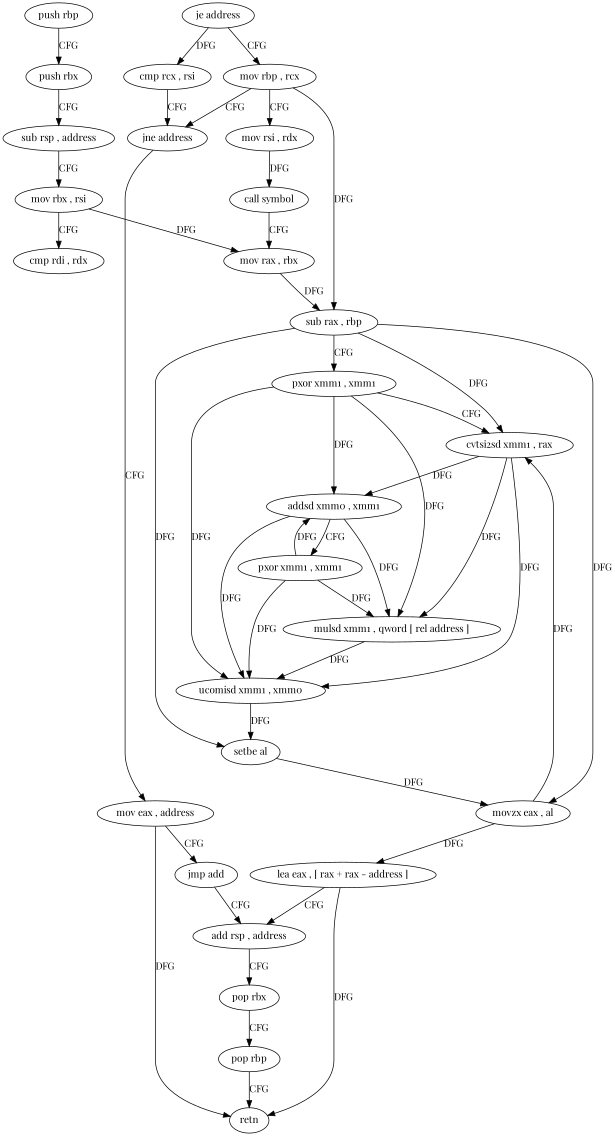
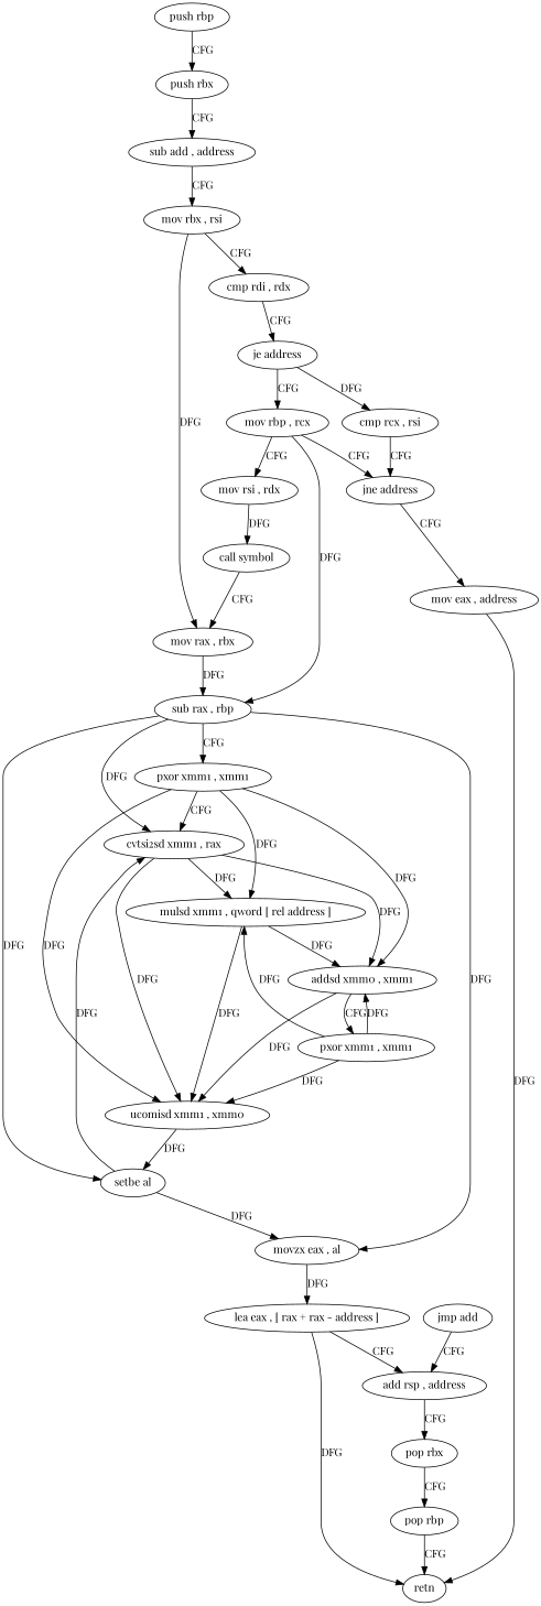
  digraph {
    fontname="Playfair Display"
    node [fontname="Playfair Display"]
    edge [fontname="Playfair Display"]
    n1 [label="push rbp"]
    n2 [label="push rbx"]
-   n3 [label="sub rsp , address"]
+   n3 [label="sub add , address"]
    n4 [label="mov rbx , rsi"]
    n5 [label="cmp rdi , rdx"]
    n6 [label="mov rax , rbx"]
    n7 [label="je address"]
    n8 [label="sub rax , rbp"]
    n9 [label="cmp rcx , rsi"]
    n10 [label="mov rbp , rcx"]
    n11 [label="jne address"]
    n12 [label="mov rsi , rdx"]
    n13 [label="mov eax , address"]
    n14 [label="call symbol"]
    n15 [label="pxor xmm1 , xmm1"]
    n16 [label="cvtsi2sd xmm1 , rax"]
    n17 [label="setbe al"]
    n18 [label="movzx eax , al"]
    n19 [label="jmp add"]
    n20 [label=retn]
    n21 [label="add rsp , address"]
    n22 [label="mulsd xmm1 , qword [ rel address ]"]
    n23 [label="addsd xmm0 , xmm1"]
    n24 [label="ucomisd xmm1 , xmm0"]
    n25 [label="lea eax , [ rax + rax - address ]"]
    n26 [label="pxor xmm1 , xmm1"]
    n27 [label="pop rbx"]
    n28 [label="pop rbp"]
    n1 -> n2 [label=CFG]
    n2 -> n3 [label=CFG]
    n3 -> n4 [label=CFG]
    n4 -> n5 [label=CFG]
    n4 -> n6 [label=DFG]
+   n5 -> n7 [label=CFG]
    n6 -> n8 [label=DFG]
    n7 -> n9 [label=DFG]
    n7 -> n10 [label=CFG]
    n8 -> n15 [label=CFG]
    n8 -> n16 [label=DFG]
    n8 -> n17 [label=DFG]
    n8 -> n18 [label=DFG]
    n9 -> n11 [label=CFG]
    n10 -> n8 [label=DFG]
    n10 -> n11 [label=CFG]
    n10 -> n12 [label=CFG]
    n11 -> n13 [label=CFG]
    n12 -> n14 [label=DFG]
-   n13 -> n19 [label=CFG]
    n13 -> n20 [label=DFG]
    n14 -> n6 [label=CFG]
    n15 -> n16 [label=CFG]
    n15 -> n22 [label=DFG]
    n15 -> n23 [label=DFG]
    n15 -> n24 [label=DFG]
    n16 -> n22 [label=DFG]
    n16 -> n23 [label=DFG]
    n16 -> n24 [label=DFG]
-   n18 -> n16 [label=DFG]
+   n17 -> n16 [label=DFG]
    n17 -> n18 [label=DFG]
    n18 -> n25 [label=DFG]
    n19 -> n21 [label=CFG]
    n21 -> n27 [label=CFG]
-   n23 -> n22 [label=DFG]
+   n22 -> n23 [label=DFG]
    n22 -> n24 [label=DFG]
    n23 -> n24 [label=DFG]
    n23 -> n26 [label=CFG]
    n24 -> n17 [label=DFG]
    n25 -> n20 [label=DFG]
    n25 -> n21 [label=CFG]
    n26 -> n22 [label=DFG]
    n26 -> n23 [label=DFG]
    n26 -> n24 [label=DFG]
    n27 -> n28 [label=CFG]
    n28 -> n20 [label=CFG]
  }
